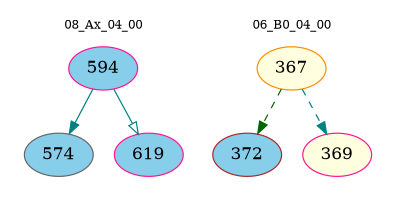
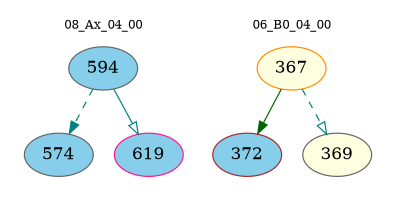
  digraph {
    node [color=gray40 fillcolor=skyblue style=filled]
    edge [arrowhead=normal color=teal style=solid]
-   n1 [color=deeppink label=594]
+   n1 [label=594]
    n2 [label=574]
    n3 [color=deeppink label=619]
    n4 [color=darkorange fillcolor=lightyellow label=367]
    n5 [color=brown label=372]
-   n6 [color=deeppink fillcolor=lightyellow label=369]
+   n6 [fillcolor=lightyellow label=369]
    subgraph cluster_1 {
      color=white
      fontsize=10
      label="08_Ax_04_00"
      n1
      n2
      n3
    }
    subgraph cluster_2 {
      color=white
      fontsize=10
      label="06_B0_04_00"
      n4
      n5
      n6
    }
-   n1 -> n2
+   n1 -> n2 [style=dashed]
    n1 -> n3 [arrowhead=onormal]
-   n4 -> n5 [color=darkgreen style=dashed]
-   n4 -> n6 [style=dashed]
+   n4 -> n5 [color=darkgreen]
+   n4 -> n6 [arrowhead=onormal style=dashed]
  }
